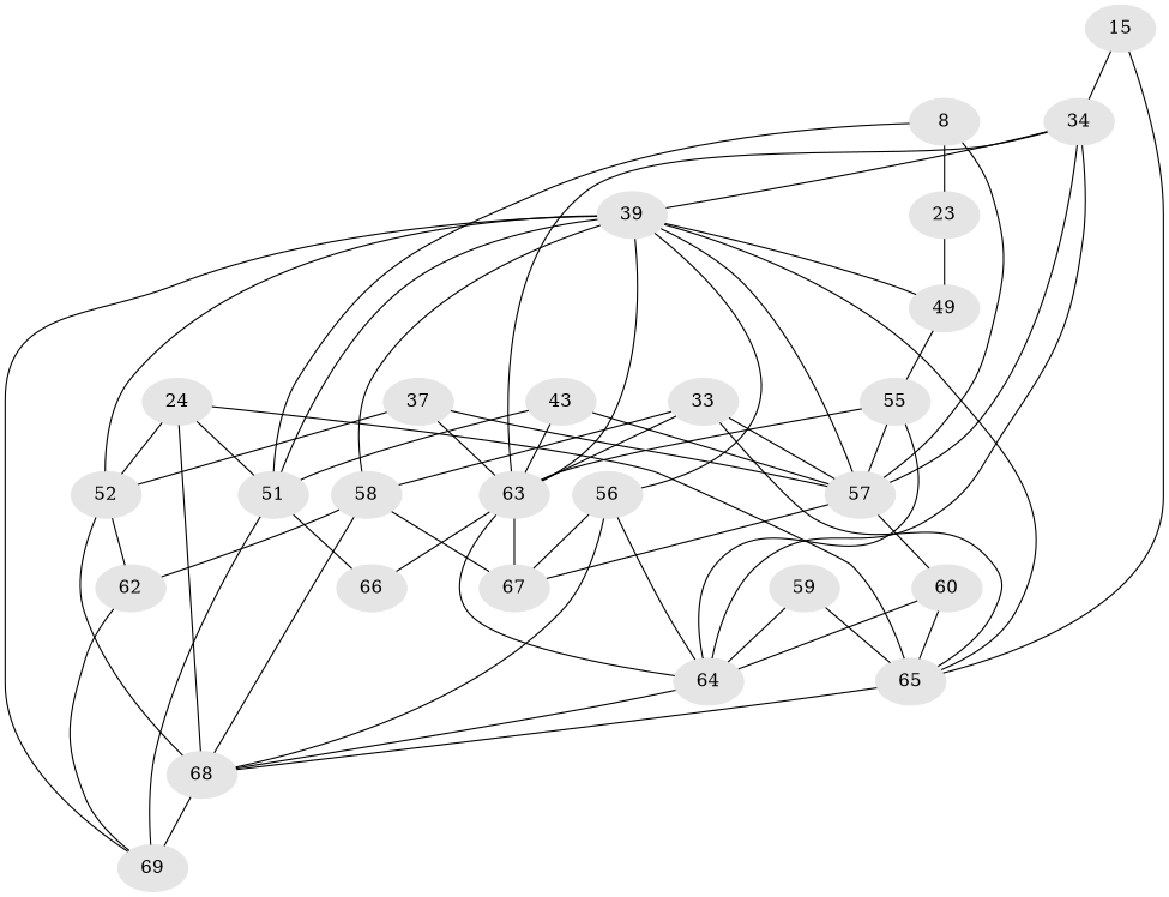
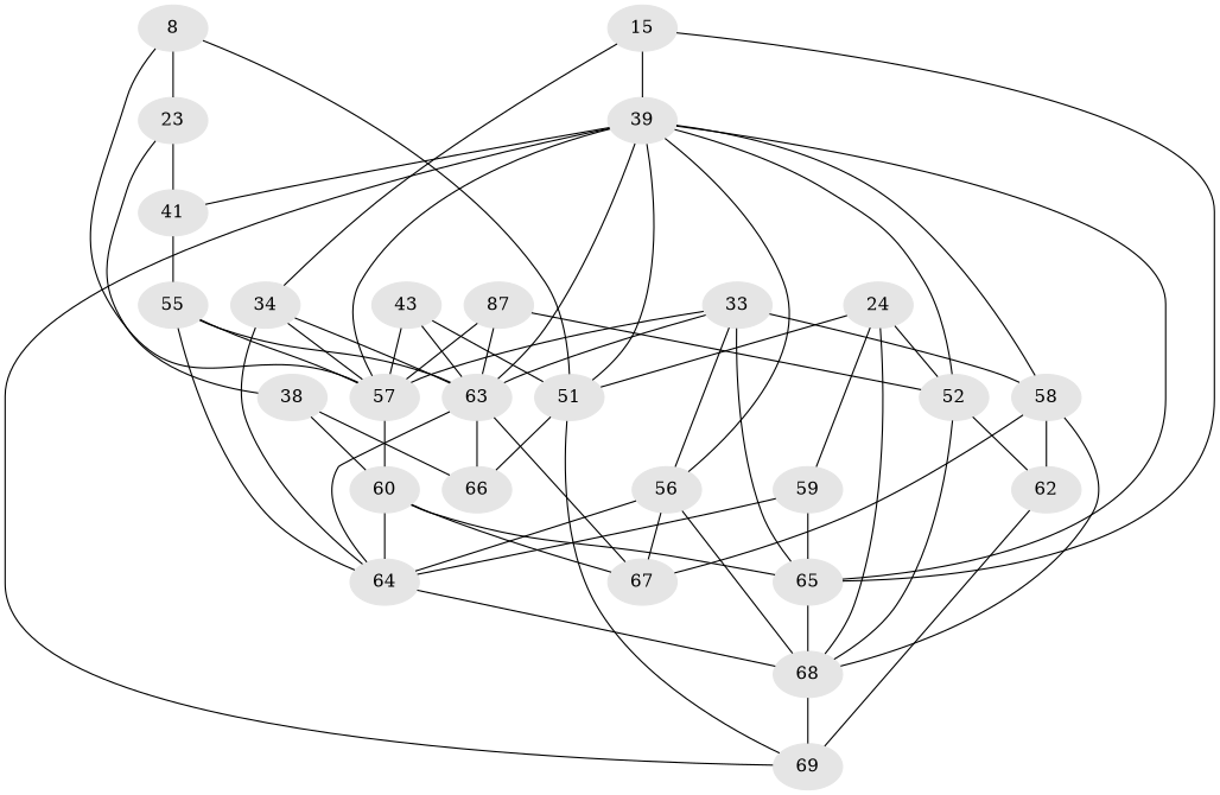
  graph {
    node [color=gray90 style=filled]
    23 [super="+13"]
-   41 [label=49]
+   38
+   41
    8
    51 [super="+36"]
    57 [super="+50+32"]
    66 [super="+7"]
    69 [super="+49"]
    60 [super="+26"]
    67 [super="+48"]
    34 [super="+5"]
    63 [super="+61+42+46"]
    39 [super="+31"]
    64 [super="+1+19"]
    15
    65 [super="+9+47"]
    68 [super="+40+44+54"]
    55
    24 [super="+6"]
    52 [super="+4"]
    59
    62
    33 [super="+17"]
    56 [super="+21+45"]
    58 [super="+14"]
-   37
+   37 [label=87]
    43
+   23 -- 38
    23 -- 41 [weight=2]
+   38 -- 66
+   38 -- 60
    41 -- 55
    8 -- 23 [weight=2]
    8 -- 51
    8 -- 57
    51 -- 66 [weight=2]
    51 -- 69
    57 -- 60 [weight=2]
-   57 -- 67 [weight=2]
+   60 -- 67 [weight=2]
    60 -- 64 [weight=2]
    60 -- 65
    34 -- 57
    34 -- 63
-   34 -- 39
+   15 -- 39
    34 -- 64
    63 -- 66 [weight=3]
    63 -- 67 [weight=2]
    63 -- 64
    39 -- 41
    39 -- 51
    39 -- 57 [weight=3]
    39 -- 69
    39 -- 63 [weight=3]
    39 -- 65
    39 -- 52 [weight=3]
    39 -- 56 [weight=2]
    39 -- 58
    64 -- 68
    15 -- 34 [weight=2]
    15 -- 65 [weight=2]
    65 -- 68 [weight=2]
    68 -- 69 [weight=3]
    55 -- 57
    55 -- 63
    55 -- 64
    24 -- 51 [weight=2]
    24 -- 68
    24 -- 52
-   24 -- 65 [weight=2]
+   24 -- 59 [weight=2]
    52 -- 68 [weight=2]
    52 -- 62
    59 -- 64
    59 -- 65
    62 -- 69
    33 -- 57 [weight=2]
    33 -- 63
    33 -- 65
+   33 -- 56
    33 -- 58
    56 -- 67 [weight=3]
    56 -- 64
    56 -- 68
    58 -- 67
    58 -- 68
    58 -- 62 [weight=2]
    37 -- 57
    37 -- 63 [weight=2]
    37 -- 52
    43 -- 51
    43 -- 57
    43 -- 63 [weight=2]
  }
